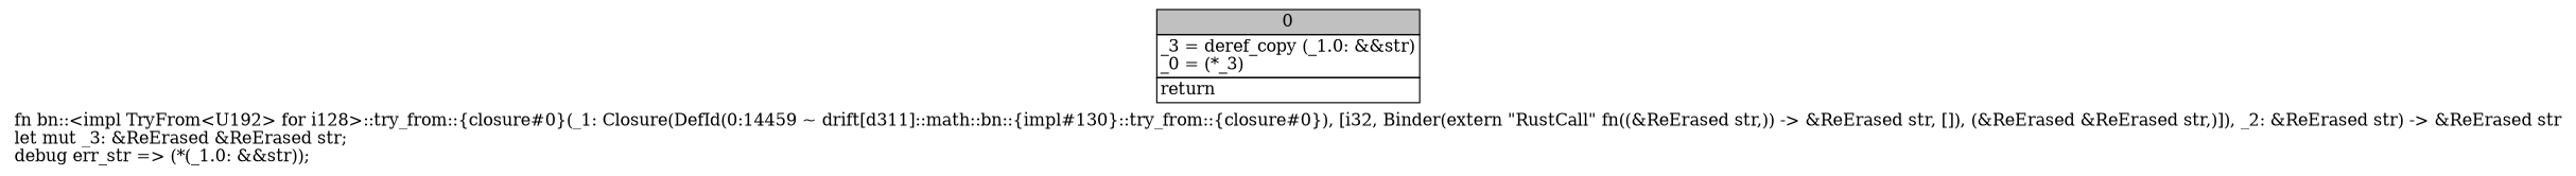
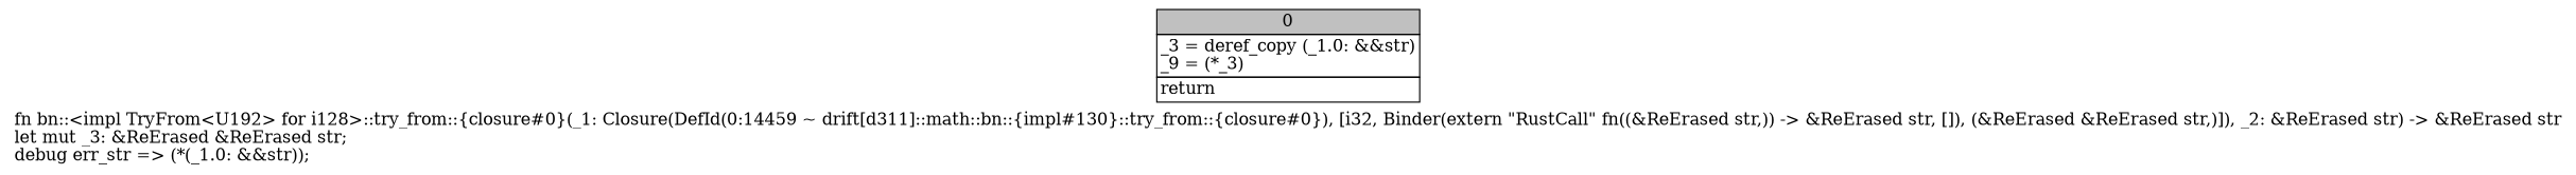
  digraph {
    fontname="DejaVu Serif"
    label=<fn bn::&lt;impl TryFrom&lt;U192&gt; for i128&gt;::try_from::{closure#0}(_1: Closure(DefId(0:14459 ~ drift[d311]::math::bn::{impl#130}::try_from::{closure#0}), [i32, Binder(extern &quot;RustCall&quot; fn((&amp;ReErased str,)) -&gt; &amp;ReErased str, []), (&amp;ReErased &amp;ReErased str,)]), _2: &amp;ReErased str) -&gt; &amp;ReErased str<br align="left"/>let mut _3: &amp;ReErased &amp;ReErased str;<br align="left"/>debug err_str =&gt; (*(_1.0: &amp;&amp;str));<br align="left"/>>
-   n1 [fontname="DejaVu Serif" label=<<table border="0" cellborder="1" cellspacing="0"><tr><td bgcolor="gray" align="center" colspan="1">0</td></tr><tr><td align="left" balign="left">_3 = deref_copy (_1.0: &amp;&amp;str)<br/>_0 = (*_3)<br/></td></tr><tr><td align="left">return</td></tr></table>> shape=none]
+   n1 [fontname="DejaVu Serif" label=<<table border="0" cellborder="1" cellspacing="0"><tr><td bgcolor="gray" align="center" colspan="1">0</td></tr><tr><td align="left" balign="left">_3 = deref_copy (_1.0: &amp;&amp;str)<br/>_9 = (*_3)<br/></td></tr><tr><td align="left">return</td></tr></table>> shape=none]
  }
